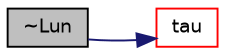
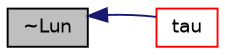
  digraph {
    rankdir=LR
    node [fontname=Helvetica fontsize=10 shape=record]
    n1 [color=black fillcolor=grey75 fontcolor=black height=0.2 label="~Lun" style=filled width=0.4]
    n2 [color=red height=0.2 label=tau width=0.4]
-   n1 -> n2 [color=midnightblue fontname=Helvetica fontsize=10 labelfontname=Helvetica labelfontsize=10 style=solid]
+   n2 -> n1 [color=midnightblue fontname=Helvetica fontsize=10 labelfontname=Helvetica labelfontsize=10 style=solid]
  }
